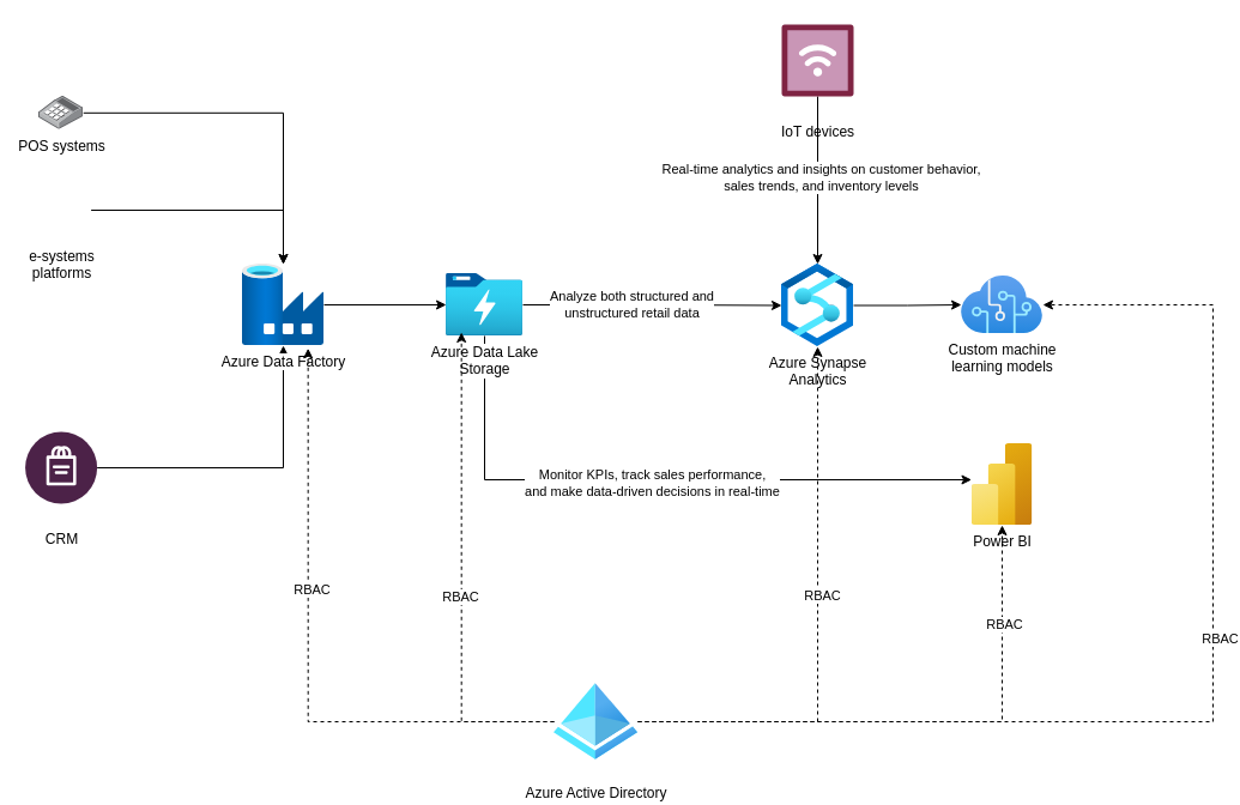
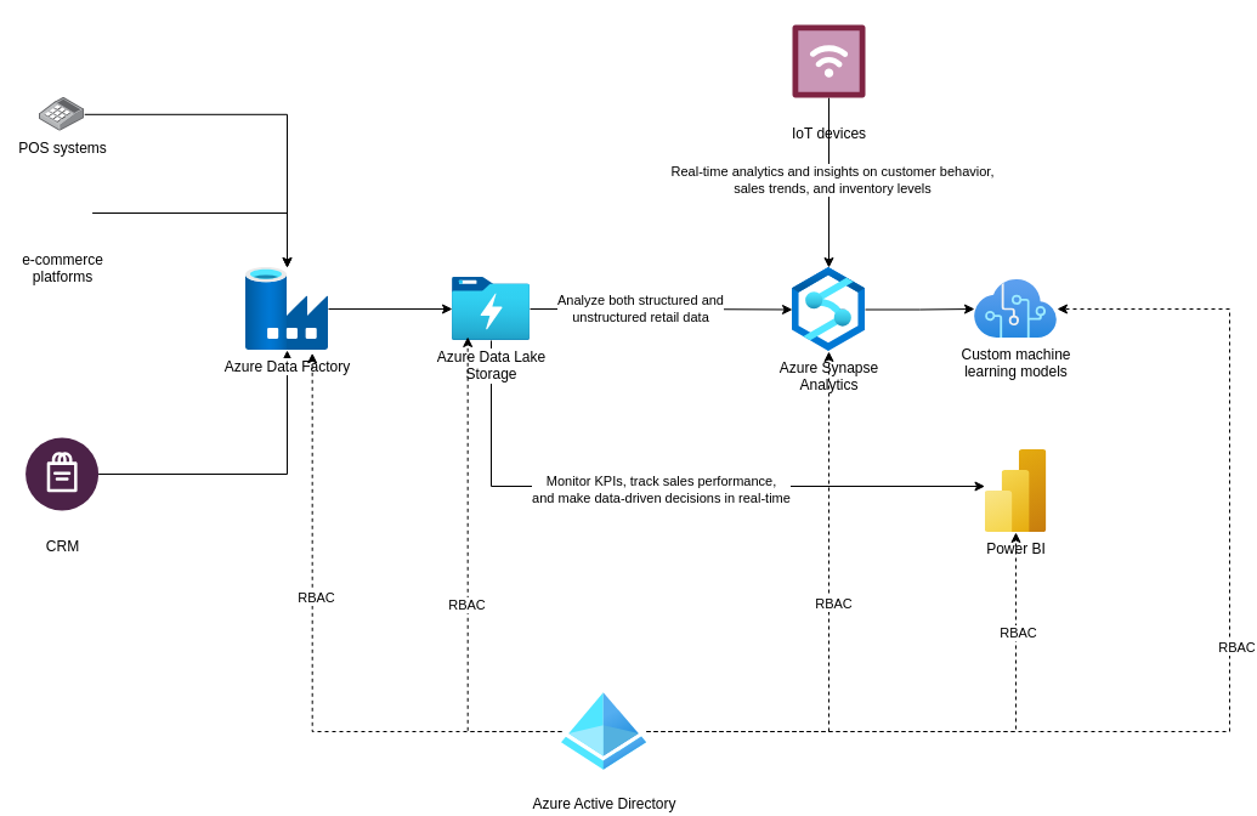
  <mxCell id="0" />
  <mxCell id="1" parent="0" />
  <mxCell id="2" style="edgeStyle=orthogonalEdgeStyle;rounded=0;orthogonalLoop=1;jettySize=auto;html=1;" edge="1" parent="1" source="3" target="14"><mxGeometry relative="1" as="geometry" /></mxCell>
  <mxCell id="3" value="POS systems" style="image;points=[];aspect=fixed;html=1;align=center;shadow=0;dashed=0;image=img/lib/allied_telesis/computer_and_terminals/POS_keypad.svg;" vertex="1" parent="1"><mxGeometry x="32" y="80" width="37.2" height="27.6" as="geometry" /></mxCell>
  <mxCell id="4" style="edgeStyle=orthogonalEdgeStyle;rounded=0;orthogonalLoop=1;jettySize=auto;html=1;" edge="1" parent="1" source="5" target="14"><mxGeometry relative="1" as="geometry" /></mxCell>
- <mxCell id="5" value="e-systems &lt;br&gt;platforms" style="shape=image;html=1;verticalAlign=top;verticalLabelPosition=bottom;labelBackgroundColor=#ffffff;imageAspect=0;aspect=fixed;image=https://cdn0.iconfinder.com/data/icons/basic-e-commerce-line-color/48/Trolley_cart_add-128.png" vertex="1" parent="1"><mxGeometry x="25.6" y="150" width="50" height="50" as="geometry" /></mxCell>
+ <mxCell id="5" value="e-commerce &lt;br&gt;platforms" style="shape=image;html=1;verticalAlign=top;verticalLabelPosition=bottom;labelBackgroundColor=#ffffff;imageAspect=0;aspect=fixed;image=https://cdn0.iconfinder.com/data/icons/basic-e-commerce-line-color/48/Trolley_cart_add-128.png" vertex="1" parent="1"><mxGeometry x="25.6" y="150" width="50" height="50" as="geometry" /></mxCell>
  <mxCell id="6" style="edgeStyle=orthogonalEdgeStyle;rounded=0;orthogonalLoop=1;jettySize=auto;html=1;" edge="1" parent="1" source="7" target="14"><mxGeometry relative="1" as="geometry" /></mxCell>
  <mxCell id="7" value="CRM" style="verticalLabelPosition=bottom;aspect=fixed;html=1;shape=mxgraph.salesforce.retail2;" vertex="1" parent="1"><mxGeometry x="20.6" y="360" width="60" height="60" as="geometry" /></mxCell>
  <mxCell id="8" style="edgeStyle=orthogonalEdgeStyle;rounded=0;orthogonalLoop=1;jettySize=auto;html=1;" edge="1" parent="1" source="12" target="16"><mxGeometry relative="1" as="geometry" /></mxCell>
  <mxCell id="9" value="Analyze both structured and &lt;br&gt;unstructured retail data" style="edgeLabel;html=1;align=center;verticalAlign=middle;resizable=0;points=[];" vertex="1" connectable="0" parent="8"><mxGeometry x="-0.164" y="1" relative="1" as="geometry"><mxPoint as="offset" /></mxGeometry></mxCell>
  <mxCell id="10" style="edgeStyle=orthogonalEdgeStyle;rounded=0;orthogonalLoop=1;jettySize=auto;html=1;" edge="1" parent="1" source="12" target="21"><mxGeometry relative="1" as="geometry"><Array as="points"><mxPoint x="404" y="400" /></Array></mxGeometry></mxCell>
  <mxCell id="11" value="Monitor KPIs, track sales performance, &lt;br&gt;and make data-driven decisions in real-time" style="edgeLabel;html=1;align=center;verticalAlign=middle;resizable=0;points=[];" vertex="1" connectable="0" parent="10"><mxGeometry x="-0.016" y="-1" relative="1" as="geometry"><mxPoint y="1" as="offset" /></mxGeometry></mxCell>
  <mxCell id="12" value="Azure Data Lake &lt;br&gt;Storage" style="image;aspect=fixed;html=1;points=[];align=center;fontSize=12;image=img/lib/azure2/storage/Data_Lake_Storage_Gen1.svg;" vertex="1" parent="1"><mxGeometry x="372" y="228" width="64" height="52" as="geometry" /></mxCell>
  <mxCell id="13" style="edgeStyle=orthogonalEdgeStyle;rounded=0;orthogonalLoop=1;jettySize=auto;html=1;" edge="1" parent="1" source="14" target="12"><mxGeometry relative="1" as="geometry" /></mxCell>
  <mxCell id="14" value="Azure Data Factory" style="image;aspect=fixed;html=1;points=[];align=center;fontSize=12;image=img/lib/azure2/databases/Data_Factory.svg;" vertex="1" parent="1"><mxGeometry x="202" y="220" width="68" height="68" as="geometry" /></mxCell>
  <mxCell id="15" style="edgeStyle=orthogonalEdgeStyle;rounded=0;orthogonalLoop=1;jettySize=auto;html=1;" edge="1" parent="1" source="16" target="20"><mxGeometry relative="1" as="geometry" /></mxCell>
  <mxCell id="16" value="Azure Synapse &lt;br&gt;Analytics" style="image;aspect=fixed;html=1;points=[];align=center;fontSize=12;image=img/lib/azure2/analytics/Azure_Synapse_Analytics.svg;" vertex="1" parent="1"><mxGeometry x="652" y="220" width="60" height="69" as="geometry" /></mxCell>
  <mxCell id="17" style="edgeStyle=orthogonalEdgeStyle;rounded=0;orthogonalLoop=1;jettySize=auto;html=1;" edge="1" parent="1" source="19" target="16"><mxGeometry relative="1" as="geometry" /></mxCell>
  <mxCell id="18" value="Real-time analytics and insights on customer behavior, &lt;br&gt;sales trends, and inventory levels" style="edgeLabel;html=1;align=center;verticalAlign=middle;resizable=0;points=[];" vertex="1" connectable="0" parent="17"><mxGeometry x="-0.029" y="2" relative="1" as="geometry"><mxPoint as="offset" /></mxGeometry></mxCell>
  <mxCell id="19" value="IoT devices" style="verticalLabelPosition=bottom;aspect=fixed;html=1;shape=mxgraph.salesforce.iot;" vertex="1" parent="1"><mxGeometry x="652" y="20" width="60" height="60" as="geometry" /></mxCell>
  <mxCell id="20" value="Custom machine &lt;br&gt;learning models" style="image;aspect=fixed;html=1;points=[];align=center;fontSize=12;image=img/lib/azure2/ai_machine_learning/Cognitive_Services.svg;" vertex="1" parent="1"><mxGeometry x="802" y="230" width="68" height="48" as="geometry" /></mxCell>
  <mxCell id="21" value="Power BI" style="image;aspect=fixed;html=1;points=[];align=center;fontSize=12;image=img/lib/azure2/analytics/Power_BI_Embedded.svg;" vertex="1" parent="1"><mxGeometry x="810.5" y="370" width="51" height="68" as="geometry" /></mxCell>
  <mxCell id="22" style="edgeStyle=orthogonalEdgeStyle;rounded=0;orthogonalLoop=1;jettySize=auto;html=1;dashed=1;" edge="1" parent="1" source="28" target="16"><mxGeometry relative="1" as="geometry" /></mxCell>
  <mxCell id="23" value="RBAC" style="edgeLabel;html=1;align=center;verticalAlign=middle;resizable=0;points=[];" vertex="1" connectable="0" parent="22"><mxGeometry x="0.107" y="-3" relative="1" as="geometry"><mxPoint as="offset" /></mxGeometry></mxCell>
  <mxCell id="24" style="edgeStyle=orthogonalEdgeStyle;rounded=0;orthogonalLoop=1;jettySize=auto;html=1;dashed=1;" edge="1" parent="1" source="28" target="20"><mxGeometry relative="1" as="geometry"><Array as="points"><mxPoint x="1012" y="602" /><mxPoint x="1012" y="254" /></Array></mxGeometry></mxCell>
  <mxCell id="25" value="RBAC" style="edgeLabel;html=1;align=center;verticalAlign=middle;resizable=0;points=[];" vertex="1" connectable="0" parent="24"><mxGeometry x="0.135" y="-5" relative="1" as="geometry"><mxPoint as="offset" /></mxGeometry></mxCell>
  <mxCell id="26" style="edgeStyle=orthogonalEdgeStyle;rounded=0;orthogonalLoop=1;jettySize=auto;html=1;dashed=1;" edge="1" parent="1" source="28" target="21"><mxGeometry relative="1" as="geometry" /></mxCell>
  <mxCell id="27" value="RBAC" style="edgeLabel;html=1;align=center;verticalAlign=middle;resizable=0;points=[];" vertex="1" connectable="0" parent="26"><mxGeometry x="0.651" y="-1" relative="1" as="geometry"><mxPoint as="offset" /></mxGeometry></mxCell>
  <mxCell id="28" value="&lt;br&gt;Azure Active Directory" style="image;aspect=fixed;html=1;points=[];align=center;fontSize=12;image=img/lib/azure2/identity/Azure_Active_Directory.svg;" vertex="1" parent="1"><mxGeometry x="462" y="570" width="70" height="64" as="geometry" /></mxCell>
  <mxCell id="29" style="edgeStyle=orthogonalEdgeStyle;rounded=0;orthogonalLoop=1;jettySize=auto;html=1;entryX=0.804;entryY=1.034;entryDx=0;entryDy=0;entryPerimeter=0;dashed=1;" edge="1" parent="1" source="28" target="14"><mxGeometry relative="1" as="geometry" /></mxCell>
  <mxCell id="30" value="RBAC" style="edgeLabel;html=1;align=center;verticalAlign=middle;resizable=0;points=[];" vertex="1" connectable="0" parent="29"><mxGeometry x="0.221" y="-3" relative="1" as="geometry"><mxPoint as="offset" /></mxGeometry></mxCell>
  <mxCell id="31" style="edgeStyle=orthogonalEdgeStyle;rounded=0;orthogonalLoop=1;jettySize=auto;html=1;entryX=0.198;entryY=0.942;entryDx=0;entryDy=0;entryPerimeter=0;dashed=1;" edge="1" parent="1" source="28" target="12"><mxGeometry relative="1" as="geometry" /></mxCell>
  <mxCell id="32" value="RBAC" style="edgeLabel;html=1;align=center;verticalAlign=middle;resizable=0;points=[];" vertex="1" connectable="0" parent="31"><mxGeometry x="-0.093" y="1" relative="1" as="geometry"><mxPoint as="offset" /></mxGeometry></mxCell>
